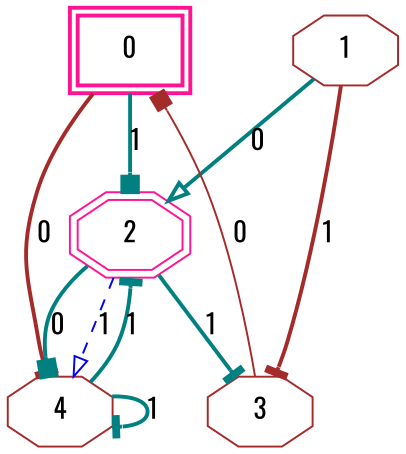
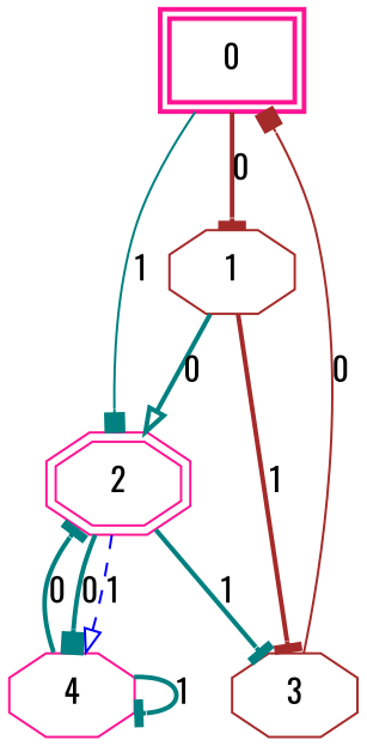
  digraph {
    fontname=Oswald
    node [color=brown fontname=Oswald shape=octagon]
    edge [arrowhead=tee color=teal fontname=Oswald style=bold]
    0 [color=deeppink peripheries=2 shape=box style=bold]
    1
    2 [color=deeppink peripheries=2]
    3
-   4
-   0 -> 4 [color=brown label=0]
-   0 -> 2 [arrowhead=box label=1]
+   4 [color=deeppink]
+   0 -> 1 [color=brown label=0]
+   0 -> 2 [arrowhead=box label=1 style=solid]
    1 -> 2 [arrowhead=onormal label=0]
    1 -> 3 [color=brown label=1]
    2 -> 3 [label=1]
    2 -> 4 [arrowhead=box label=0]
    2 -> 4 [arrowhead=onormal color=blue label=1 style=dashed]
    3 -> 0 [arrowhead=box color=brown label=0 style=solid]
-   4 -> 2 [label=1]
+   4 -> 2 [label=0]
    4 -> 4 [label=1]
  }
